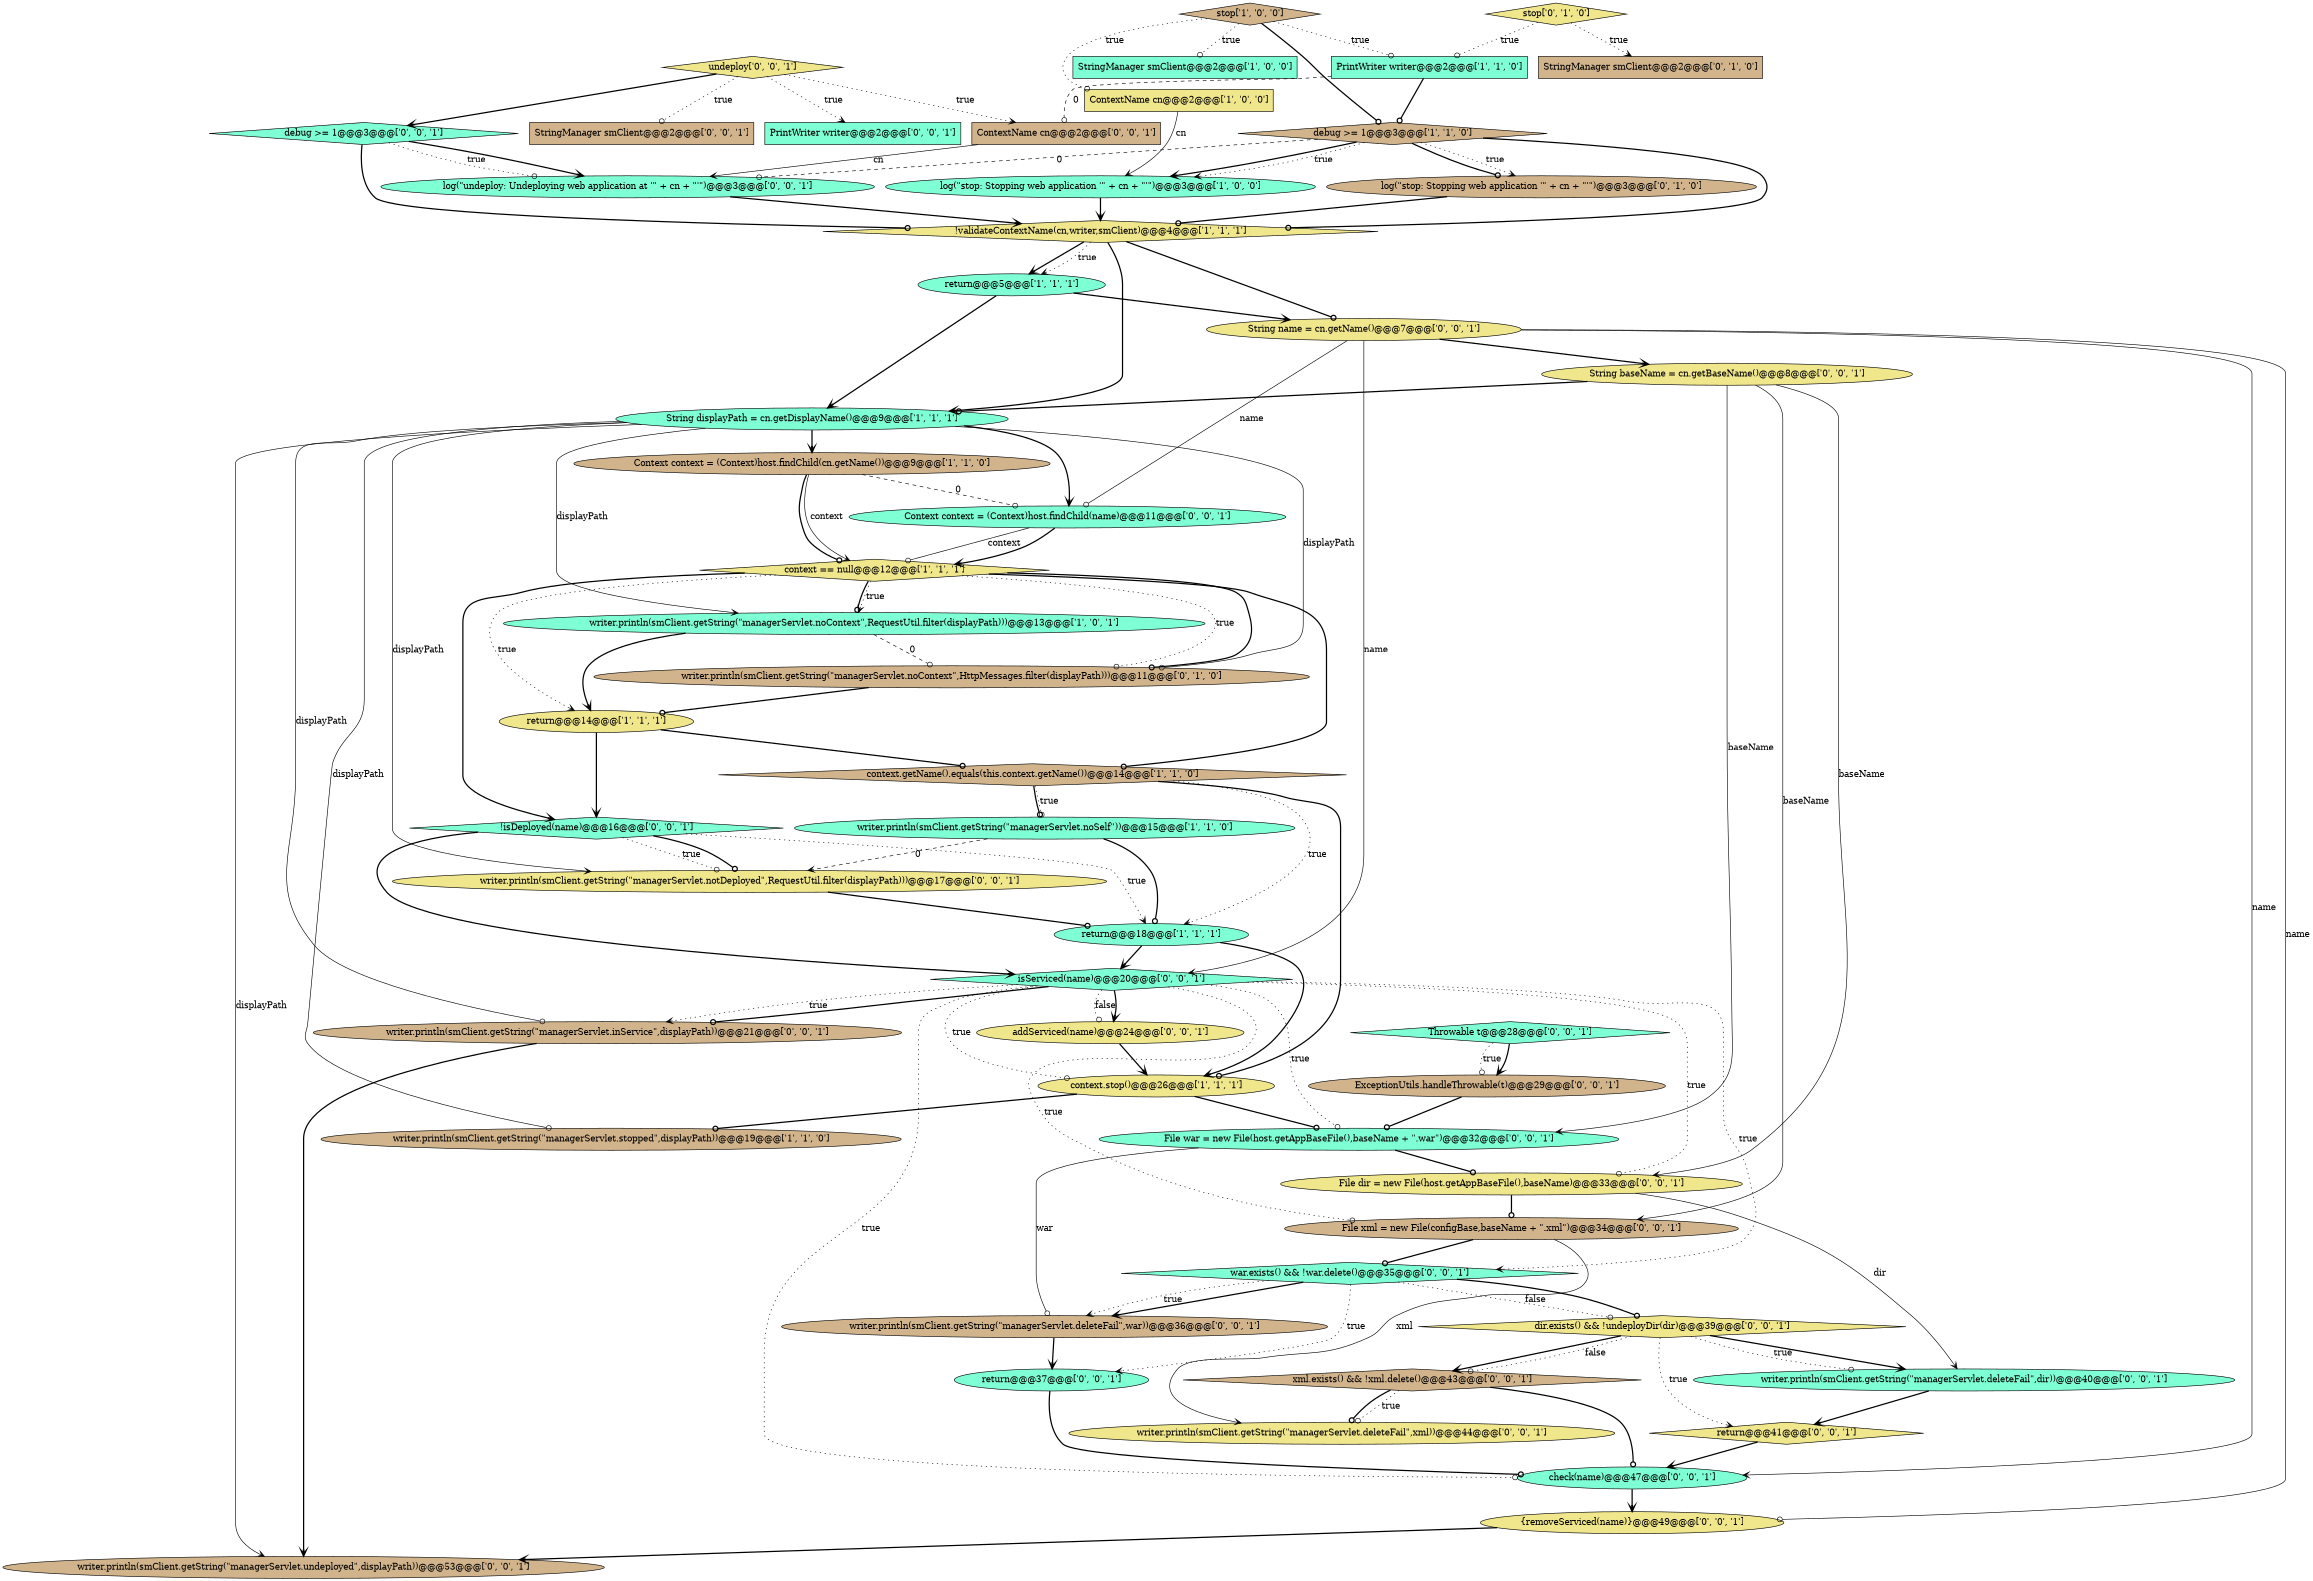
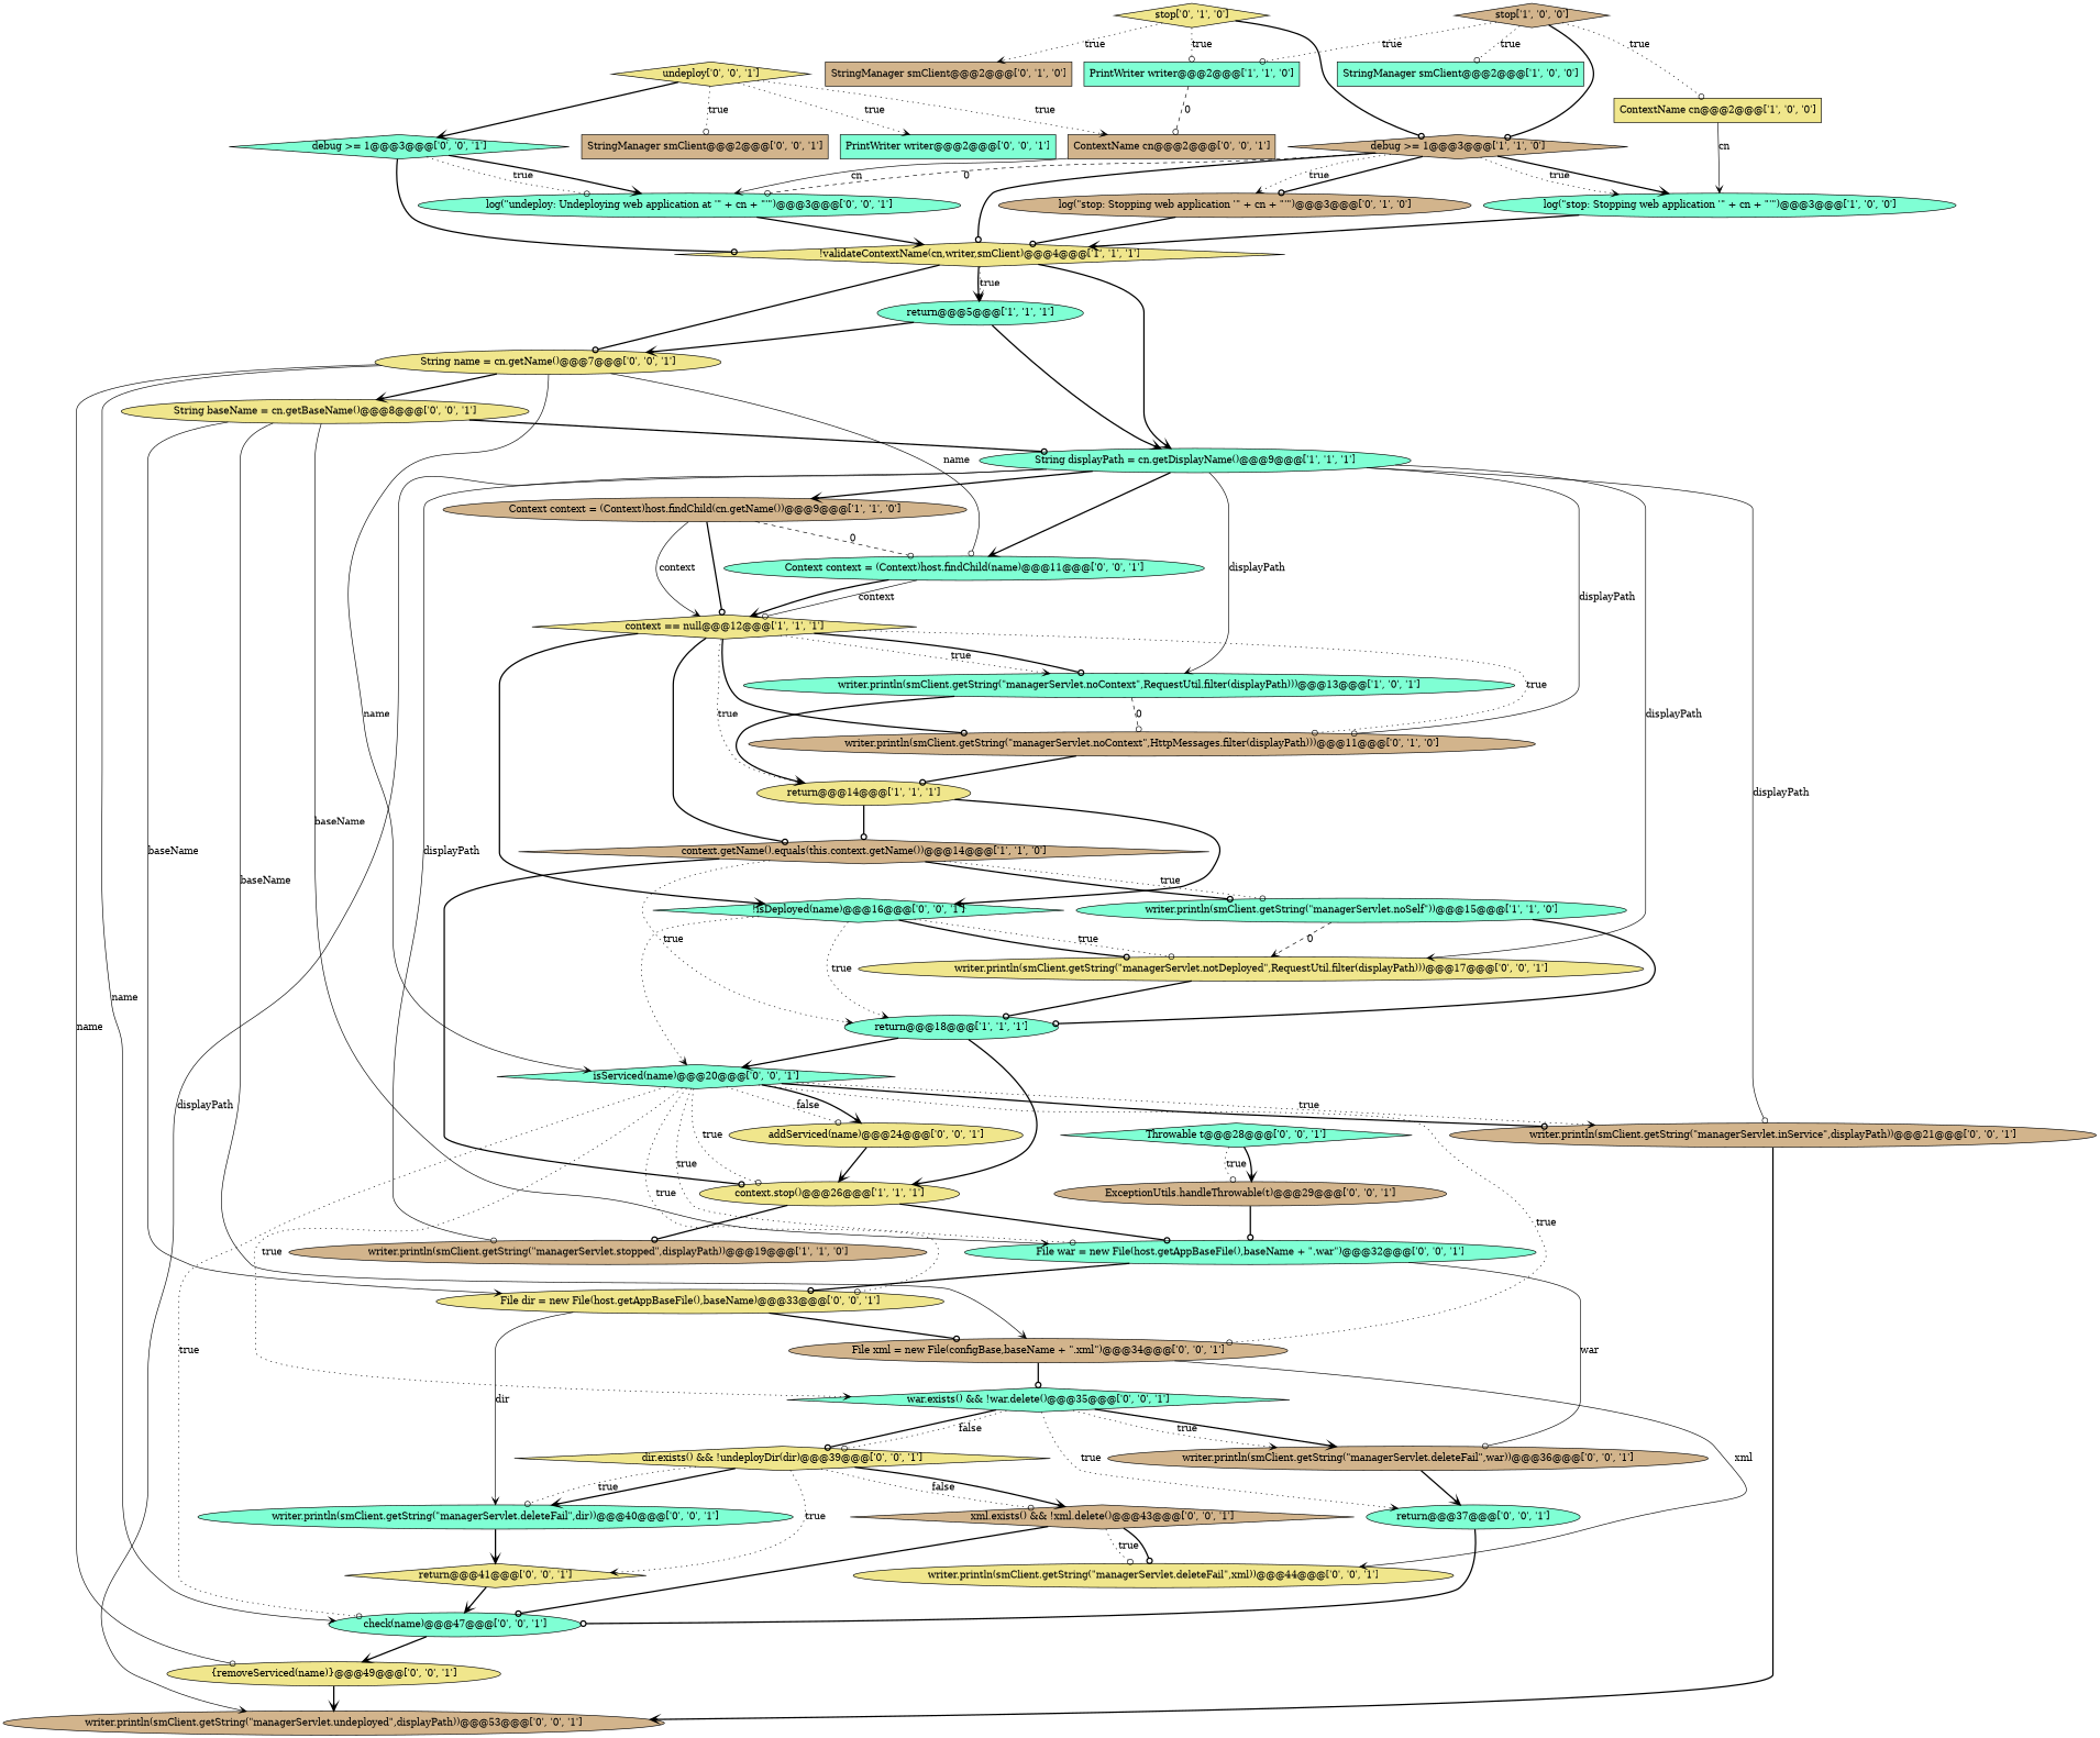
  digraph {
    node [fillcolor=aquamarine shape=ellipse style=filled]
    edge [arrowhead=odot style=bold]
    n1 [label="return@@@5@@@['1', '1', '1']"]
    n2 [fillcolor=khaki label="String name = cn.getName()@@@7@@@['0', '0', '1']"]
    n3 [label="String displayPath = cn.getDisplayName()@@@9@@@['1', '1', '1']"]
    n4 [label="isServiced(name)@@@20@@@['0', '0', '1']" shape=diamond]
    n5 [label="check(name)@@@47@@@['0', '0', '1']"]
    n6 [label="Context context = (Context)host.findChild(name)@@@11@@@['0', '0', '1']"]
    n7 [fillcolor=khaki label="{removeServiced(name)}@@@49@@@['0', '0', '1']"]
    n8 [fillcolor=khaki label="String baseName = cn.getBaseName()@@@8@@@['0', '0', '1']"]
    n9 [fillcolor=tan label="writer.println(smClient.getString(\"managerServlet.noContext\",HttpMessages.filter(displayPath)))@@@11@@@['0', '1', '0']"]
    n10 [fillcolor=khaki label="writer.println(smClient.getString(\"managerServlet.notDeployed\",RequestUtil.filter(displayPath)))@@@17@@@['0', '0', '1']"]
    n11 [label="writer.println(smClient.getString(\"managerServlet.noContext\",RequestUtil.filter(displayPath)))@@@13@@@['1', '0', '1']"]
    n12 [fillcolor=tan label="writer.println(smClient.getString(\"managerServlet.inService\",displayPath))@@@21@@@['0', '0', '1']"]
    n13 [fillcolor=tan label="writer.println(smClient.getString(\"managerServlet.undeployed\",displayPath))@@@53@@@['0', '0', '1']"]
    n14 [fillcolor=tan label="Context context = (Context)host.findChild(cn.getName())@@@9@@@['1', '1', '0']"]
    n15 [fillcolor=tan label="writer.println(smClient.getString(\"managerServlet.stopped\",displayPath))@@@19@@@['1', '1', '0']"]
    n16 [fillcolor=khaki label="return@@@14@@@['1', '1', '1']"]
    n17 [label="!isDeployed(name)@@@16@@@['0', '0', '1']" shape=diamond]
    n18 [fillcolor=tan label="context.getName().equals(this.context.getName())@@@14@@@['1', '1', '0']" shape=diamond]
    n19 [fillcolor=tan label="StringManager smClient@@@2@@@['0', '0', '1']" shape=box]
    n20 [label="return@@@18@@@['1', '1', '1']"]
    n21 [fillcolor=khaki label="context.stop()@@@26@@@['1', '1', '1']"]
    n22 [label="File war = new File(host.getAppBaseFile(),baseName + \".war\")@@@32@@@['0', '0', '1']"]
    n23 [fillcolor=khaki label="File dir = new File(host.getAppBaseFile(),baseName)@@@33@@@['0', '0', '1']"]
    n24 [fillcolor=khaki label="addServiced(name)@@@24@@@['0', '0', '1']"]
    n25 [fillcolor=tan label="File xml = new File(configBase,baseName + \".xml\")@@@34@@@['0', '0', '1']"]
    n26 [label="war.exists() && !war.delete()@@@35@@@['0', '0', '1']" shape=diamond]
    n27 [fillcolor=tan label="xml.exists() && !xml.delete()@@@43@@@['0', '0', '1']" shape=diamond]
    n28 [fillcolor=khaki label="writer.println(smClient.getString(\"managerServlet.deleteFail\",xml))@@@44@@@['0', '0', '1']"]
    n29 [fillcolor=khaki label="!validateContextName(cn,writer,smClient)@@@4@@@['1', '1', '1']" shape=diamond]
    n30 [label="writer.println(smClient.getString(\"managerServlet.deleteFail\",dir))@@@40@@@['0', '0', '1']"]
    n31 [fillcolor=khaki label="return@@@41@@@['0', '0', '1']" shape=diamond]
    n32 [fillcolor=khaki label="undeploy['0', '0', '1']" shape=diamond]
    n33 [label="PrintWriter writer@@@2@@@['0', '0', '1']" shape=box]
    n34 [fillcolor=tan label="ContextName cn@@@2@@@['0', '0', '1']" shape=box]
    n35 [label="debug >= 1@@@3@@@['0', '0', '1']" shape=diamond]
    n36 [label="log(\"undeploy: Undeploying web application at '\" + cn + \"'\")@@@3@@@['0', '0', '1']"]
    n37 [fillcolor=tan label="writer.println(smClient.getString(\"managerServlet.deleteFail\",war))@@@36@@@['0', '0', '1']"]
    n38 [label="return@@@37@@@['0', '0', '1']"]
    n39 [fillcolor=khaki label="context == null@@@12@@@['1', '1', '1']" shape=diamond]
    n40 [label="writer.println(smClient.getString(\"managerServlet.noSelf\"))@@@15@@@['1', '1', '0']"]
    n41 [fillcolor=tan label="stop['1', '0', '0']" shape=diamond]
    n42 [fillcolor=tan label="debug >= 1@@@3@@@['1', '1', '0']" shape=diamond]
    n43 [label="StringManager smClient@@@2@@@['1', '0', '0']" shape=box]
    n44 [fillcolor=khaki label="ContextName cn@@@2@@@['1', '0', '0']" shape=box]
    n45 [label="PrintWriter writer@@@2@@@['1', '1', '0']" shape=box]
    n46 [label="log(\"stop: Stopping web application '\" + cn + \"'\")@@@3@@@['1', '0', '0']"]
    n47 [fillcolor=tan label="log(\"stop: Stopping web application '\" + cn + \"'\")@@@3@@@['0', '1', '0']"]
    n48 [label="Throwable t@@@28@@@['0', '0', '1']" shape=diamond]
    n49 [fillcolor=tan label="ExceptionUtils.handleThrowable(t)@@@29@@@['0', '0', '1']"]
    n50 [fillcolor=khaki label="dir.exists() && !undeployDir(dir)@@@39@@@['0', '0', '1']" shape=diamond]
    n51 [fillcolor=khaki label="stop['0', '1', '0']" shape=diamond]
    n52 [fillcolor=tan label="StringManager smClient@@@2@@@['0', '1', '0']" shape=box]
    n1 -> n2 [arrowhead=vee]
    n1 -> n3 [arrowhead=vee]
    n2 -> n4 [arrowhead=vee label=name style=solid]
    n2 -> n5 [arrowhead=vee label=name style=solid]
    n2 -> n6 [label=name style=solid]
    n2 -> n7 [label=name style=solid]
    n2 -> n8 [arrowhead=vee]
    n3 -> n6 [arrowhead=vee]
    n3 -> n9 [label=displayPath style=solid]
    n3 -> n10 [arrowhead=vee label=displayPath style=solid]
    n3 -> n11 [arrowhead=vee label=displayPath style=solid]
    n3 -> n12 [label=displayPath style=solid]
    n3 -> n13 [arrowhead=vee label=displayPath style=solid]
    n3 -> n14 [arrowhead=vee]
    n3 -> n15 [label=displayPath style=solid]
    n4 -> n5 [label=true style=dotted]
    n4 -> n12 [arrowhead=vee label=true style=dotted]
    n4 -> n12
    n4 -> n21 [label=true style=dotted]
    n4 -> n22 [label=true style=dotted]
    n4 -> n23 [label=true style=dotted]
    n4 -> n24 [label=false style=dotted]
    n4 -> n24 [arrowhead=vee]
    n4 -> n25 [label=true style=dotted]
    n4 -> n26 [arrowhead=vee label=true style=dotted]
    n5 -> n7 [arrowhead=vee]
    n6 -> n39 [label=context style=solid]
    n6 -> n39 [arrowhead=vee]
    n7 -> n13 [arrowhead=vee]
    n8 -> n3
    n8 -> n22 [arrowhead=vee label=baseName style=solid]
    n8 -> n23 [arrowhead=vee label=baseName style=solid]
    n8 -> n25 [arrowhead=vee label=baseName style=solid]
    n9 -> n16
    n10 -> n20
    n11 -> n9 [label=0 style=dashed]
    n11 -> n16 [arrowhead=vee]
    n12 -> n13 [arrowhead=vee]
    n14 -> n6 [label=0 style=dashed]
    n14 -> n39 [arrowhead=vee label=context style=solid]
    n14 -> n39
    n16 -> n17 [arrowhead=vee]
    n16 -> n18
-   n17 -> n4 [arrowhead=vee]
+   n17 -> n4 [arrowhead=vee style=dotted]
    n17 -> n10 [label=true style=dotted]
    n17 -> n10
    n17 -> n20 [arrowhead=vee label=true style=dotted]
    n18 -> n20 [arrowhead=vee label=true style=dotted]
    n18 -> n21
    n18 -> n40
    n18 -> n40 [label=true style=dotted]
    n20 -> n4 [arrowhead=vee]
    n20 -> n21 [arrowhead=vee]
    n21 -> n15
    n21 -> n22
    n22 -> n23
    n22 -> n37 [label=war style=solid]
    n23 -> n25
    n23 -> n30 [arrowhead=vee label=dir style=solid]
    n24 -> n21 [arrowhead=vee]
    n25 -> n26
    n25 -> n28 [arrowhead=vee label=xml style=solid]
    n26 -> n37 [arrowhead=vee]
    n26 -> n37 [arrowhead=vee label=true style=dotted]
    n26 -> n38 [arrowhead=vee label=true style=dotted]
    n26 -> n50
    n26 -> n50 [label=false style=dotted]
    n27 -> n5
    n27 -> n28 [label=true style=dotted]
    n27 -> n28
    n29 -> n1 [arrowhead=vee]
    n29 -> n1 [arrowhead=vee label=true style=dotted]
    n29 -> n2
    n29 -> n3 [arrowhead=vee]
    n30 -> n31 [arrowhead=vee]
    n31 -> n5 [arrowhead=vee]
    n32 -> n19 [label=true style=dotted]
    n32 -> n33 [arrowhead=vee label=true style=dotted]
    n32 -> n34 [arrowhead=vee label=true style=dotted]
    n32 -> n35 [arrowhead=vee]
    n34 -> n36 [arrowhead=vee label=cn style=solid]
    n35 -> n29
    n35 -> n36 [arrowhead=vee]
    n35 -> n36 [label=true style=dotted]
    n36 -> n29 [arrowhead=vee]
    n37 -> n38 [arrowhead=vee]
    n38 -> n5
    n39 -> n9
    n39 -> n9 [label=true style=dotted]
    n39 -> n11 [arrowhead=vee label=true style=dotted]
    n39 -> n11
    n39 -> n16 [arrowhead=vee label=true style=dotted]
    n39 -> n17 [arrowhead=vee]
    n39 -> n18
    n40 -> n10 [arrowhead=vee label=0 style=dashed]
    n40 -> n20
    n41 -> n42
    n41 -> n43 [label=true style=dotted]
    n41 -> n44 [label=true style=dotted]
    n41 -> n45 [label=true style=dotted]
    n42 -> n29
    n42 -> n36 [label=0 style=dashed]
    n42 -> n46 [arrowhead=vee]
    n42 -> n46 [arrowhead=vee label=true style=dotted]
    n42 -> n47
    n42 -> n47 [arrowhead=vee label=true style=dotted]
    n44 -> n46 [arrowhead=vee label=cn style=solid]
    n45 -> n34 [label=0 style=dashed]
    n46 -> n29 [arrowhead=vee]
    n47 -> n29
    n48 -> n49 [arrowhead=vee]
    n48 -> n49 [label=true style=dotted]
    n49 -> n22
    n50 -> n27 [arrowhead=vee]
    n50 -> n27 [label=false style=dotted]
    n50 -> n30 [arrowhead=vee]
    n50 -> n30 [label=true style=dotted]
    n50 -> n31 [arrowhead=vee label=true style=dotted]
-   n45 -> n42
+   n51 -> n42
    n51 -> n45 [label=true style=dotted]
    n51 -> n52 [arrowhead=vee label=true style=dotted]
  }
